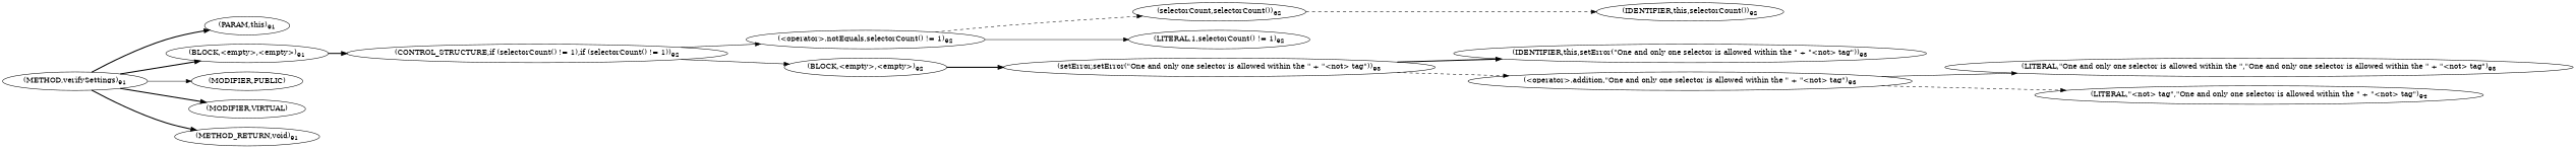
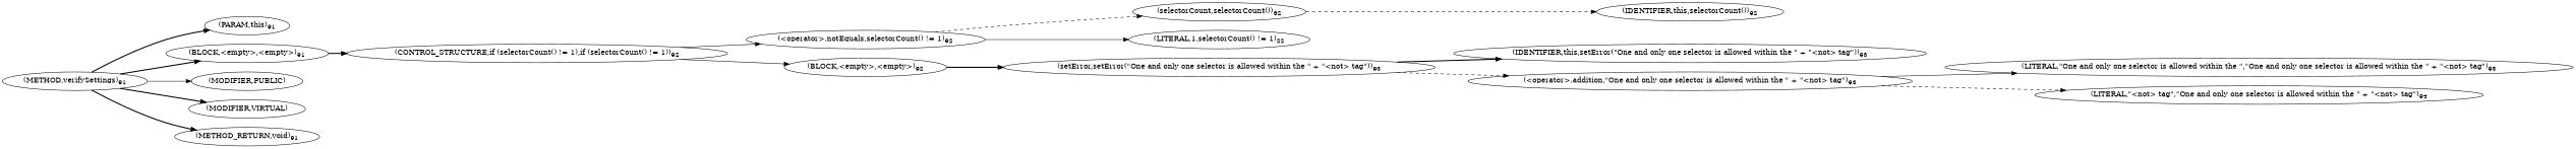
  digraph {
    rankdir=LR
    edge [style=bold]
    n1 [label=<(METHOD,verifySettings)<SUB>91</SUB>>]
    n2 [label=<(PARAM,this)<SUB>91</SUB>>]
    n3 [label=<(BLOCK,&lt;empty&gt;,&lt;empty&gt;)<SUB>91</SUB>>]
    n4 [label=<(MODIFIER,PUBLIC)>]
    n5 [label=<(MODIFIER,VIRTUAL)>]
    n6 [label=<(METHOD_RETURN,void)<SUB>91</SUB>>]
    n7 [label=<(CONTROL_STRUCTURE,if (selectorCount() != 1),if (selectorCount() != 1))<SUB>92</SUB>>]
    n8 [label=<(&lt;operator&gt;.notEquals,selectorCount() != 1)<SUB>92</SUB>>]
    n9 [label=<(BLOCK,&lt;empty&gt;,&lt;empty&gt;)<SUB>92</SUB>>]
    n10 [label=<(selectorCount,selectorCount())<SUB>62</SUB>>]
-   n11 [label=<(LITERAL,1,selectorCount() != 1)<SUB>92</SUB>>]
+   n11 [label=<(LITERAL,1,selectorCount() != 1)<SUB>22</SUB>>]
    n12 [label=<(setError,setError(&quot;One and only one selector is allowed within the &quot; + &quot;&lt;not&gt; tag&quot;))<SUB>93</SUB>>]
    n13 [label=<(IDENTIFIER,this,selectorCount())<SUB>92</SUB>>]
    n14 [label=<(IDENTIFIER,this,setError(&quot;One and only one selector is allowed within the &quot; + &quot;&lt;not&gt; tag&quot;))<SUB>93</SUB>>]
    n15 [label=<(&lt;operator&gt;.addition,&quot;One and only one selector is allowed within the &quot; + &quot;&lt;not&gt; tag&quot;)<SUB>93</SUB>>]
    n16 [label=<(LITERAL,&quot;One and only one selector is allowed within the &quot;,&quot;One and only one selector is allowed within the &quot; + &quot;&lt;not&gt; tag&quot;)<SUB>93</SUB>>]
    n17 [label=<(LITERAL,&quot;&lt;not&gt; tag&quot;,&quot;One and only one selector is allowed within the &quot; + &quot;&lt;not&gt; tag&quot;)<SUB>94</SUB>>]
    n1 -> n2
    n1 -> n3
    n1 -> n4 [style=solid]
    n1 -> n5
    n1 -> n6
    n3 -> n7
    n7 -> n8 [style=solid]
    n7 -> n9 [style=solid]
    n8 -> n10 [style=dashed]
    n8 -> n11 [style=solid]
    n9 -> n12
    n10 -> n13 [style=dashed]
    n12 -> n14
    n12 -> n15 [style=dashed]
    n15 -> n16 [style=solid]
    n15 -> n17 [style=dashed]
  }
